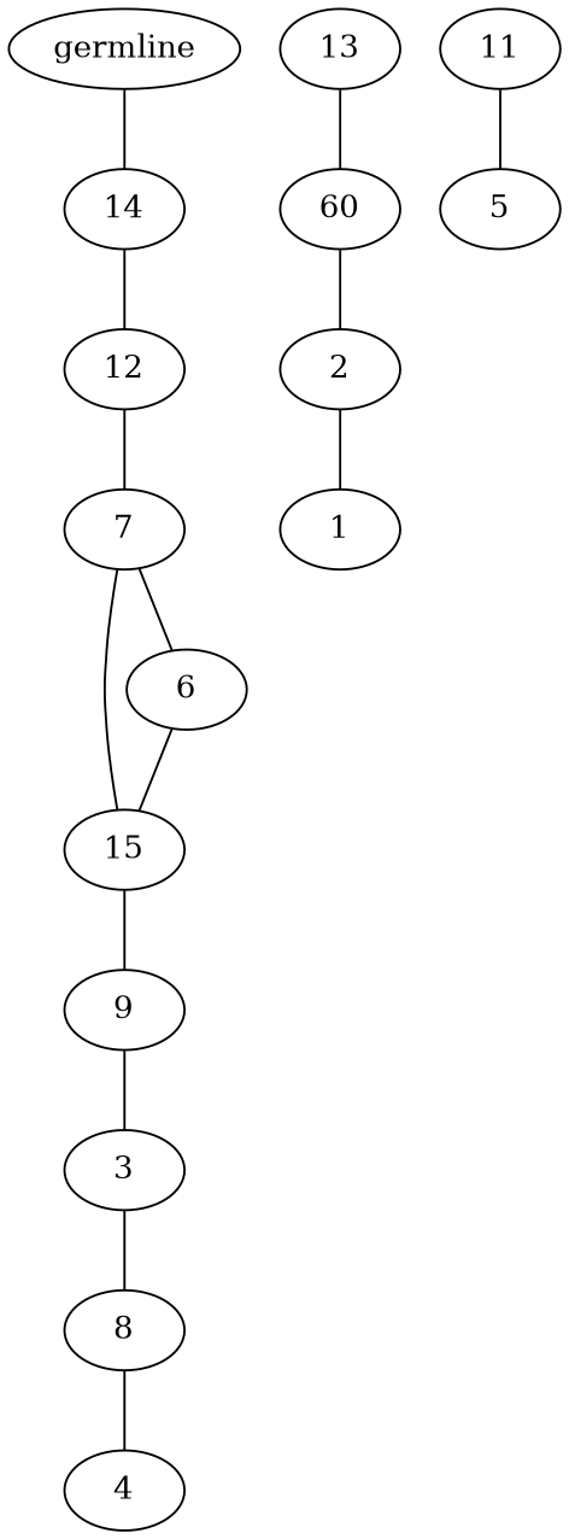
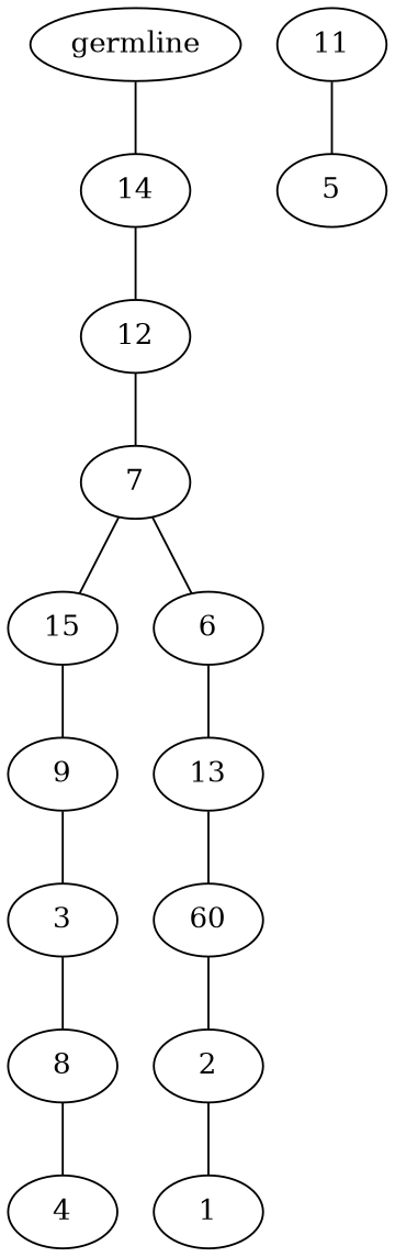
  graph {
    fontname="DejaVu Serif"
    node [fontname="DejaVu Serif"]
    edge [fontname="DejaVu Serif"]
    n1 [label=germline]
    n2 [label=14]
    n3 [label=12]
    n4 [label=7]
    n5 [label=15]
    n6 [label=6]
    n7 [label=9]
    n8 [label=13]
    n9 [label=11]
    n10 [label=5]
    n11 [label=3]
    n12 [label=8]
    n13 [label=4]
    n14 [label=60]
    n15 [label=2]
    n16 [label=1]
    n1 -- n2
    n2 -- n3
    n3 -- n4
    n4 -- n5
    n4 -- n6
    n5 -- n7
-   n6 -- n5
+   n6 -- n8
    n7 -- n11
    n8 -- n14
    n9 -- n10
    n11 -- n12
    n12 -- n13
    n14 -- n15
    n15 -- n16
  }
